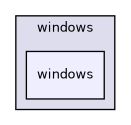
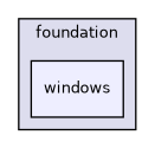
  digraph {
    compound=true
    rankdir=LR
    n1 [fillcolor="#eeeeff" fontname=Helvetica fontsize=10 label=windows pencolor=black shape=box style=filled]
    subgraph cluster_1 {
      bgcolor="#ddddee"
      fontname=Helvetica
      fontsize=10
-     label=windows
+     label=foundation
      pencolor=black
      n1
    }
  }
